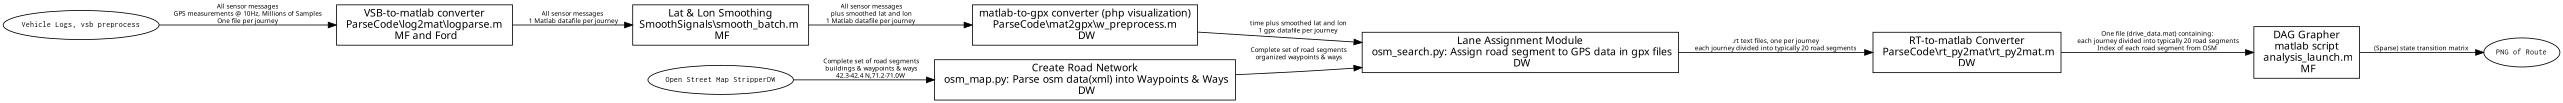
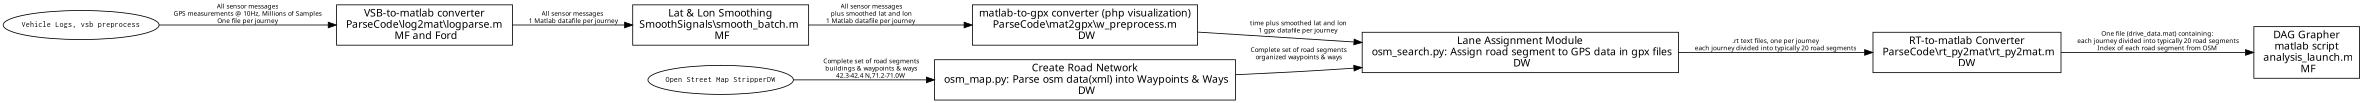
  digraph {
    rankdir=LR
    node [fontname=Verdana fontsize=13 shape=box]
    edge [fontname=Verdana fontsize=8]
    n1 [fontname=Courier fontsize=10 label="Vehicle Logs, vsb preprocess" shape=ellipse]
    n2 [label="VSB-to-matlab converter\n ParseCode\\log2mat\\logparse.m \n MF and Ford"]
    n3 [label="Lat & Lon Smoothing\nSmoothSignals\\smooth_batch.m \n MF"]
    n4 [fontname=Courier fontsize=10 label="Open Street Map Stripper\DW" shape=ellipse]
    n5 [label="Create Road Network\n osm_map.py: Parse osm data(xml) into Waypoints & Ways\n DW"]
    n6 [label="Lane Assignment Module\n osm_search.py: Assign road segment to GPS data in gpx files\n DW"]
-   n7 [fontname=Courier fontsize=10 label="PNG of Route" shape=ellipse]
    n8 [label="RT-to-matlab Converter\n ParseCode\\rt_py2mat\\rt_py2mat.m\nDW"]
    n9 [label="DAG Grapher\nmatlab script\n analysis_launch.m\n MF"]
    n10 [label="matlab-to-gpx converter (php visualization)\n ParseCode\\mat2gpx\\w_preprocess.m \n DW"]
    n1 -> n2 [label="All sensor messages\nGPS measurements @ 10Hz, Millions of Samples\nOne file per journey"]
    n2 -> n3 [label="All sensor messages\n 1 Matlab datafile per journey"]
    n3 -> n10 [label="All sensor messages\nplus smoothed lat and lon\n1 Matlab datafile per journey "]
    n4 -> n5 [label="Complete set of road segments\n buildings & waypoints & ways \n42.3-42.4 N,71.2-71.0W \n"]
    n5 -> n6 [label="Complete set of road segments\n organized waypoints & ways \n "]
    n6 -> n8 [label=".rt text files, one per journey\n each journey divided into typically 20 road segments "]
    n8 -> n9 [label="One file (drive_data.mat) containing:\n each journey divided into typically 20 road segments\nIndex of each road segment from OSM"]
-   n9 -> n7 [label="(Sparse) state transition matrix"]
    n10 -> n6 [label="time plus smoothed lat and lon\n1 gpx datafile per journey "]
  }
